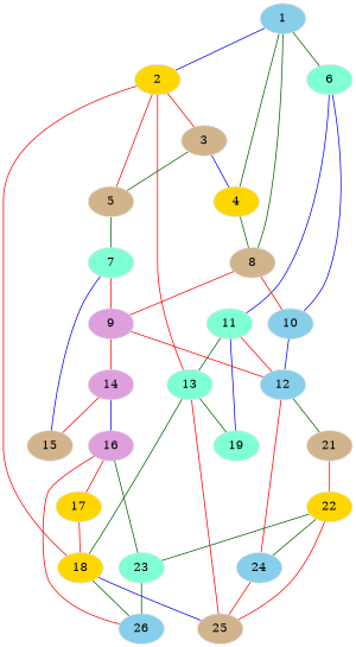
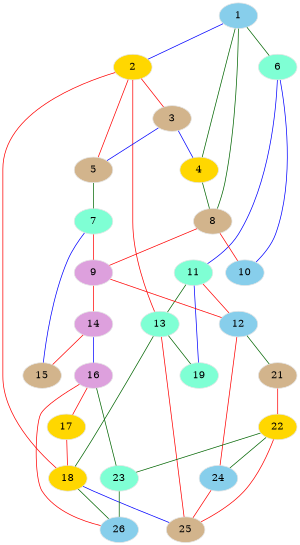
  graph {
    node [color=gray90 fillcolor=aquamarine style=filled]
    edge [color=red weight=1.0]
    1 [fillcolor=skyblue]
    2 [fillcolor=gold]
    4 [fillcolor=gold]
    6
    8 [fillcolor=tan]
    3 [fillcolor=tan]
    5 [fillcolor=tan]
    13
    18 [fillcolor=gold]
    10 [fillcolor=skyblue]
    11
    9 [fillcolor=plum]
    7
    19
    25 [fillcolor=tan]
    26 [fillcolor=skyblue]
    15 [fillcolor=tan]
    12 [fillcolor=skyblue]
    14 [fillcolor=plum]
    21 [fillcolor=tan]
    24 [fillcolor=skyblue]
    16 [fillcolor=plum]
    22 [fillcolor=gold]
    17 [fillcolor=gold]
    23
    1 -- 2 [color=blue]
    1 -- 4 [color=darkgreen]
    1 -- 6 [color=darkgreen weight=2.0]
    1 -- 8 [color=darkgreen]
    2 -- 3
    2 -- 5
    2 -- 13 [weight=2.0]
    2 -- 18
    4 -- 8 [color=darkgreen]
    6 -- 10 [color=blue]
    6 -- 11 [color=blue]
    8 -- 10 [weight=2.0]
    8 -- 9 [weight=2.0]
    3 -- 4 [color=blue]
-   3 -- 5 [color=darkgreen weight=3.0]
+   3 -- 5 [color=blue weight=3.0]
    5 -- 7 [color=darkgreen weight=2.0]
    13 -- 18 [color=darkgreen]
    13 -- 19 [color=darkgreen]
    13 -- 25 [weight=2.0]
    18 -- 25 [color=blue]
    18 -- 26 [color=darkgreen]
-   10 -- 12 [color=blue]
    11 -- 13 [color=darkgreen]
    11 -- 19 [color=blue]
    11 -- 12
    9 -- 12
    9 -- 14 [weight=2.0]
    7 -- 9
    7 -- 15 [color=blue weight=2.0]
    12 -- 21 [color=darkgreen]
    12 -- 24
    14 -- 15
    14 -- 16 [color=blue weight=2.0]
    21 -- 22 [weight=2.0]
    24 -- 25 [weight=2.0]
    16 -- 26
    16 -- 17 [weight=2.0]
    16 -- 23 [color=darkgreen]
    22 -- 25
    22 -- 24 [color=darkgreen]
    22 -- 23 [color=darkgreen weight=2.0]
    17 -- 18
    23 -- 26 [color=darkgreen weight=3.0]
  }
